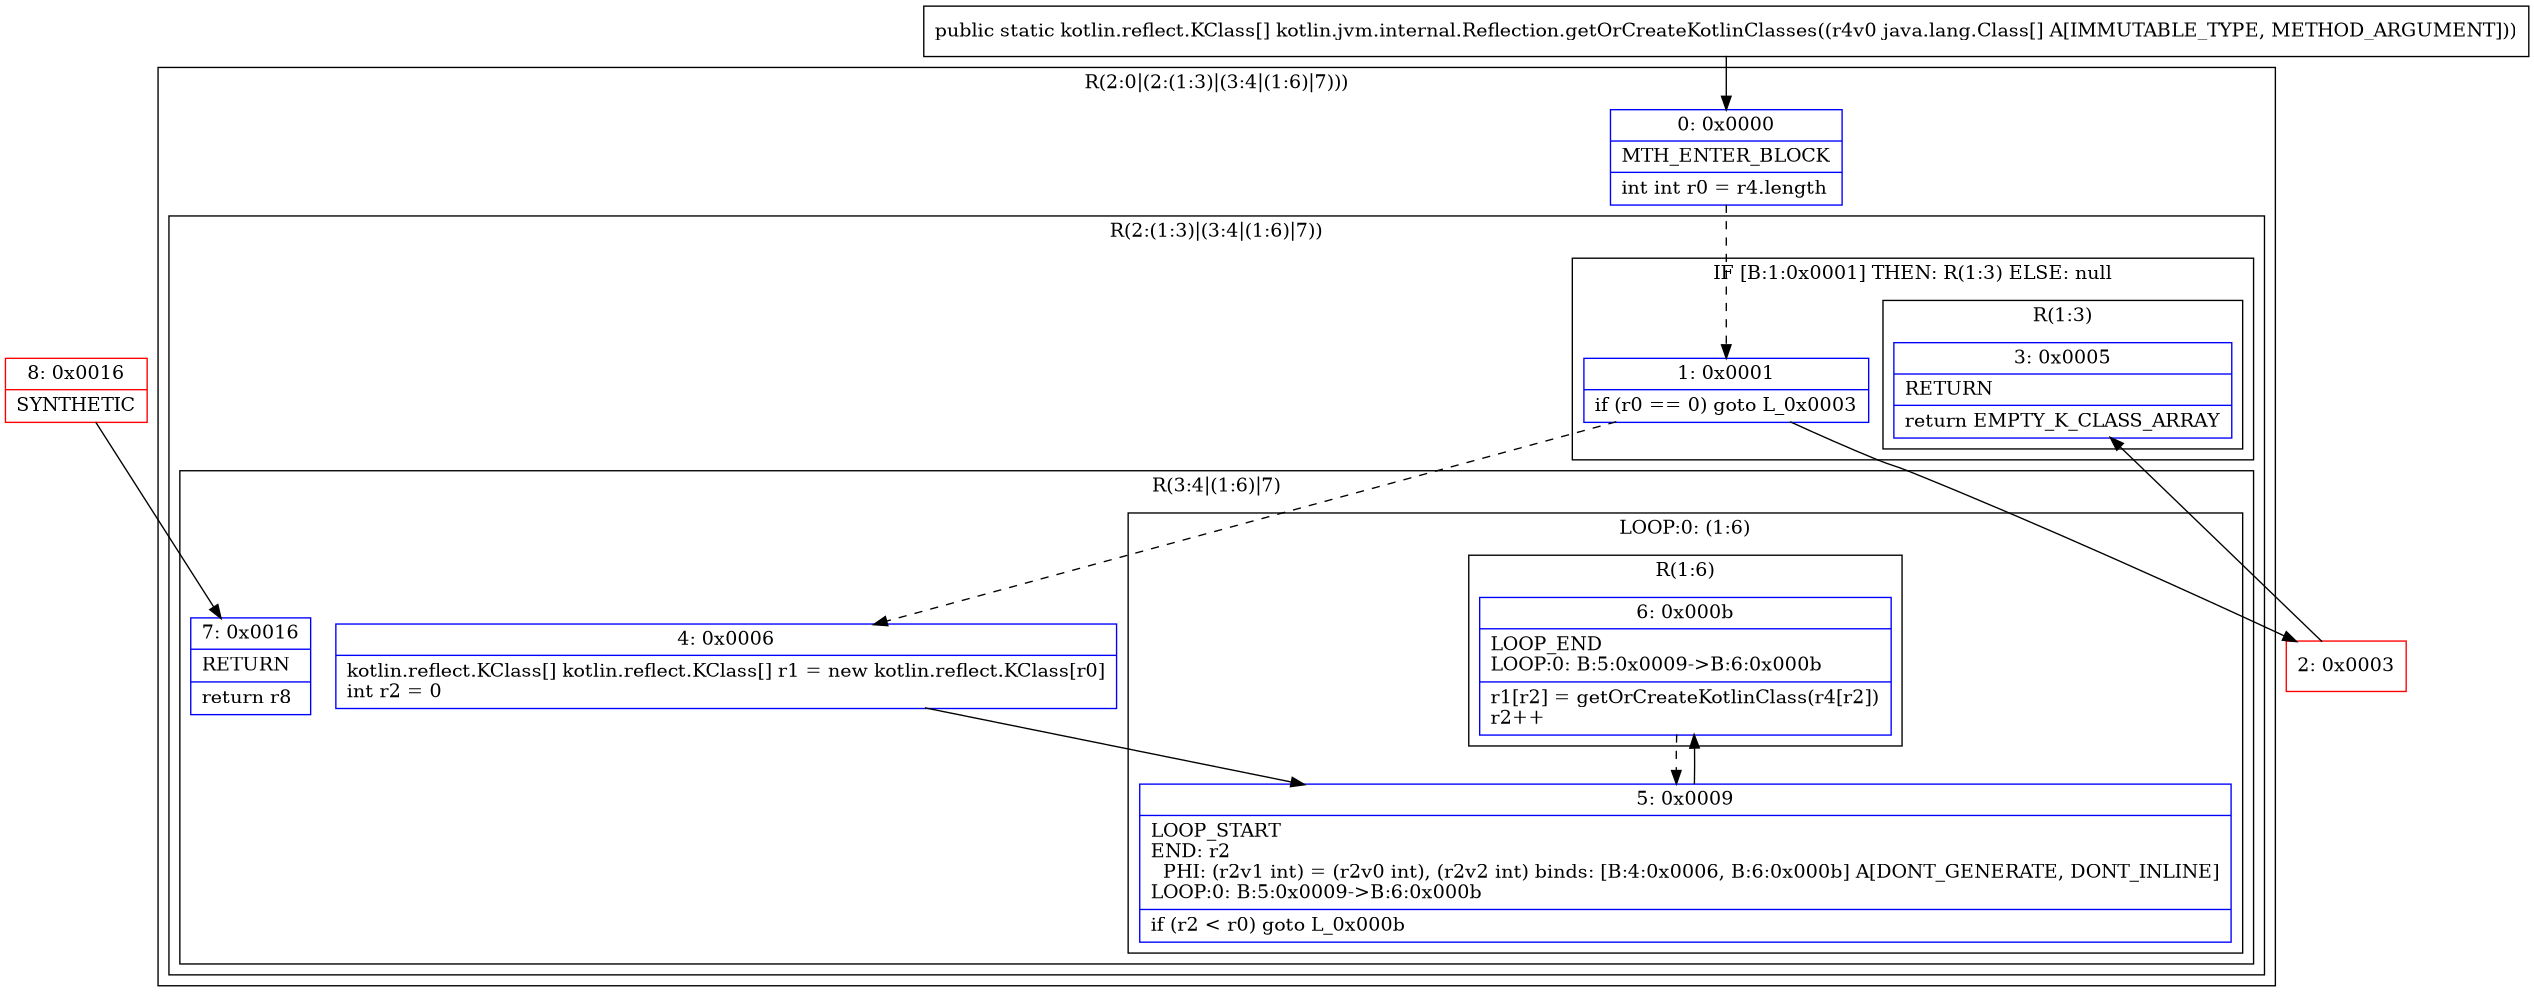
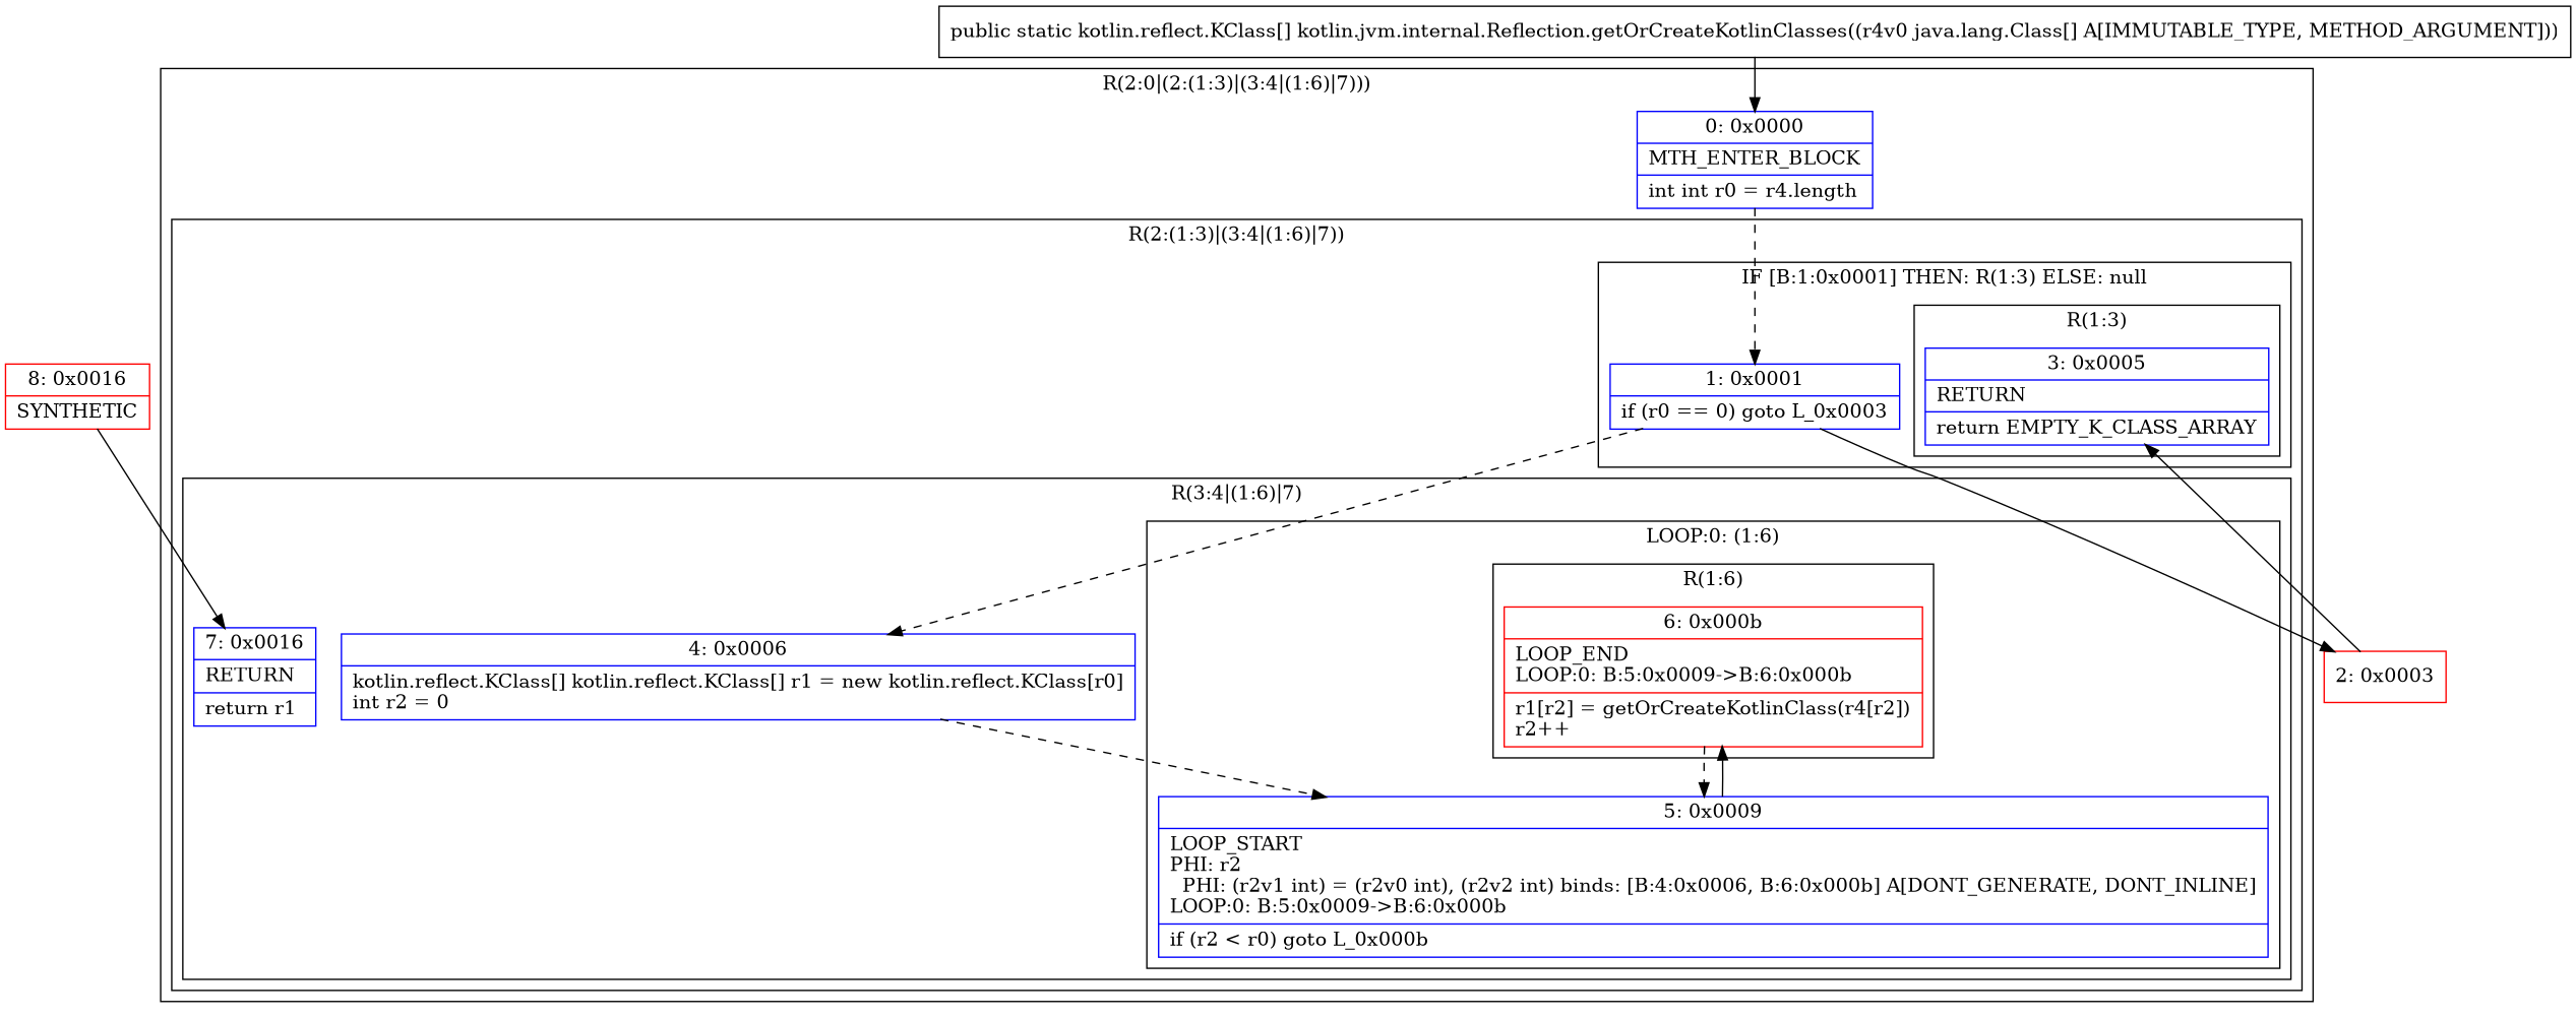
  digraph {
    node [color=blue shape=record]
    n1 [label="{3\:\ 0x0005|RETURN\l|return EMPTY_K_CLASS_ARRAY\l}"]
    n2 [label="{1\:\ 0x0001|if (r0 == 0) goto L_0x0003\l}"]
-   n3 [label="{6\:\ 0x000b|LOOP_END\lLOOP:0: B:5:0x0009\-\>B:6:0x000b\l|r1[r2] = getOrCreateKotlinClass(r4[r2])\lr2++\l}"]
-   n4 [label="{5\:\ 0x0009|LOOP_START\lEND: r2 \l  PHI: (r2v1 int) = (r2v0 int), (r2v2 int) binds: [B:4:0x0006, B:6:0x000b] A[DONT_GENERATE, DONT_INLINE]\lLOOP:0: B:5:0x0009\-\>B:6:0x000b\l|if (r2 \< r0) goto L_0x000b\l}"]
+   n3 [color=red label="{6\:\ 0x000b|LOOP_END\lLOOP:0: B:5:0x0009\-\>B:6:0x000b\l|r1[r2] = getOrCreateKotlinClass(r4[r2])\lr2++\l}"]
+   n4 [label="{5\:\ 0x0009|LOOP_START\lPHI: r2 \l  PHI: (r2v1 int) = (r2v0 int), (r2v2 int) binds: [B:4:0x0006, B:6:0x000b] A[DONT_GENERATE, DONT_INLINE]\lLOOP:0: B:5:0x0009\-\>B:6:0x000b\l|if (r2 \< r0) goto L_0x000b\l}"]
    n5 [label="{4\:\ 0x0006|kotlin.reflect.KClass[] kotlin.reflect.KClass[] r1 = new kotlin.reflect.KClass[r0]\lint r2 = 0\l}"]
-   n6 [label="{7\:\ 0x0016|RETURN\l|return r8\l}"]
+   n6 [label="{7\:\ 0x0016|RETURN\l|return r1\l}"]
    n7 [label="{0\:\ 0x0000|MTH_ENTER_BLOCK\l|int int r0 = r4.length\l}"]
    n8 [color=red label="{2\:\ 0x0003}"]
    n9 [color=red label="{8\:\ 0x0016|SYNTHETIC\l}"]
    n10 [label="{public static kotlin.reflect.KClass[] kotlin.jvm.internal.Reflection.getOrCreateKotlinClasses((r4v0 java.lang.Class[] A[IMMUTABLE_TYPE, METHOD_ARGUMENT])) }" color=""]
    subgraph cluster_1 {
      label="R(2:0|(2:(1:3)|(3:4|(1:6)|7)))"
      n7
      subgraph cluster_2 {
        label="R(2:(1:3)|(3:4|(1:6)|7))"
        subgraph cluster_3 {
          label="IF [B:1:0x0001] THEN: R(1:3) ELSE: null"
          n2
          subgraph cluster_4 {
            label="R(1:3)"
            n1
          }
        }
        subgraph cluster_5 {
          label="R(3:4|(1:6)|7)"
          n5
          n6
          subgraph cluster_6 {
            label="LOOP:0: (1:6)"
            n4
            subgraph cluster_7 {
              label="R(1:6)"
              n3
            }
          }
        }
      }
    }
    n2 -> n5 [style=dashed]
    n2 -> n8
    n3 -> n4 [style=dashed]
    n4 -> n3
-   n5 -> n4
+   n5 -> n4 [style=dashed]
    n7 -> n2 [style=dashed]
    n8 -> n1
    n9 -> n6
    n10 -> n7
  }
